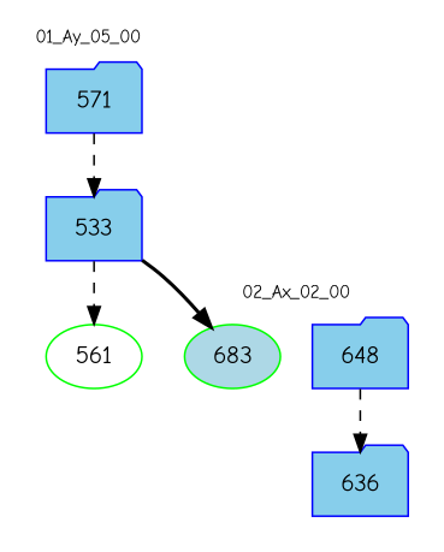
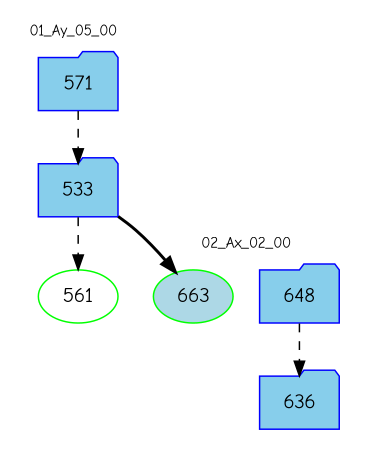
  digraph {
    fontname="Comic Neue"
    node [color=blue fillcolor=skyblue fontname="Comic Neue" shape=folder style=filled]
    edge [color=black fontname="Comic Neue" style=dashed]
    n1 [label=648]
    n2 [label=636]
-   n3 [color=green fillcolor=lightblue label=683 shape=ellipse]
+   n3 [color=green fillcolor=lightblue label=663 shape=ellipse]
    n4 [label=571]
    n5 [label=533]
    n6 [color=green fillcolor=white label=561 shape=ellipse]
    subgraph cluster_1 {
      color=white
      fontsize=10
      label="02_Ax_02_00"
      n1
      n2
      n3
    }
    subgraph cluster_2 {
      color=white
      fontsize=10
      label="01_Ay_05_00"
      n4
      n5
      n6
    }
    n1 -> n2
    n4 -> n5
    n5 -> n3 [style=bold]
    n5 -> n6
  }
